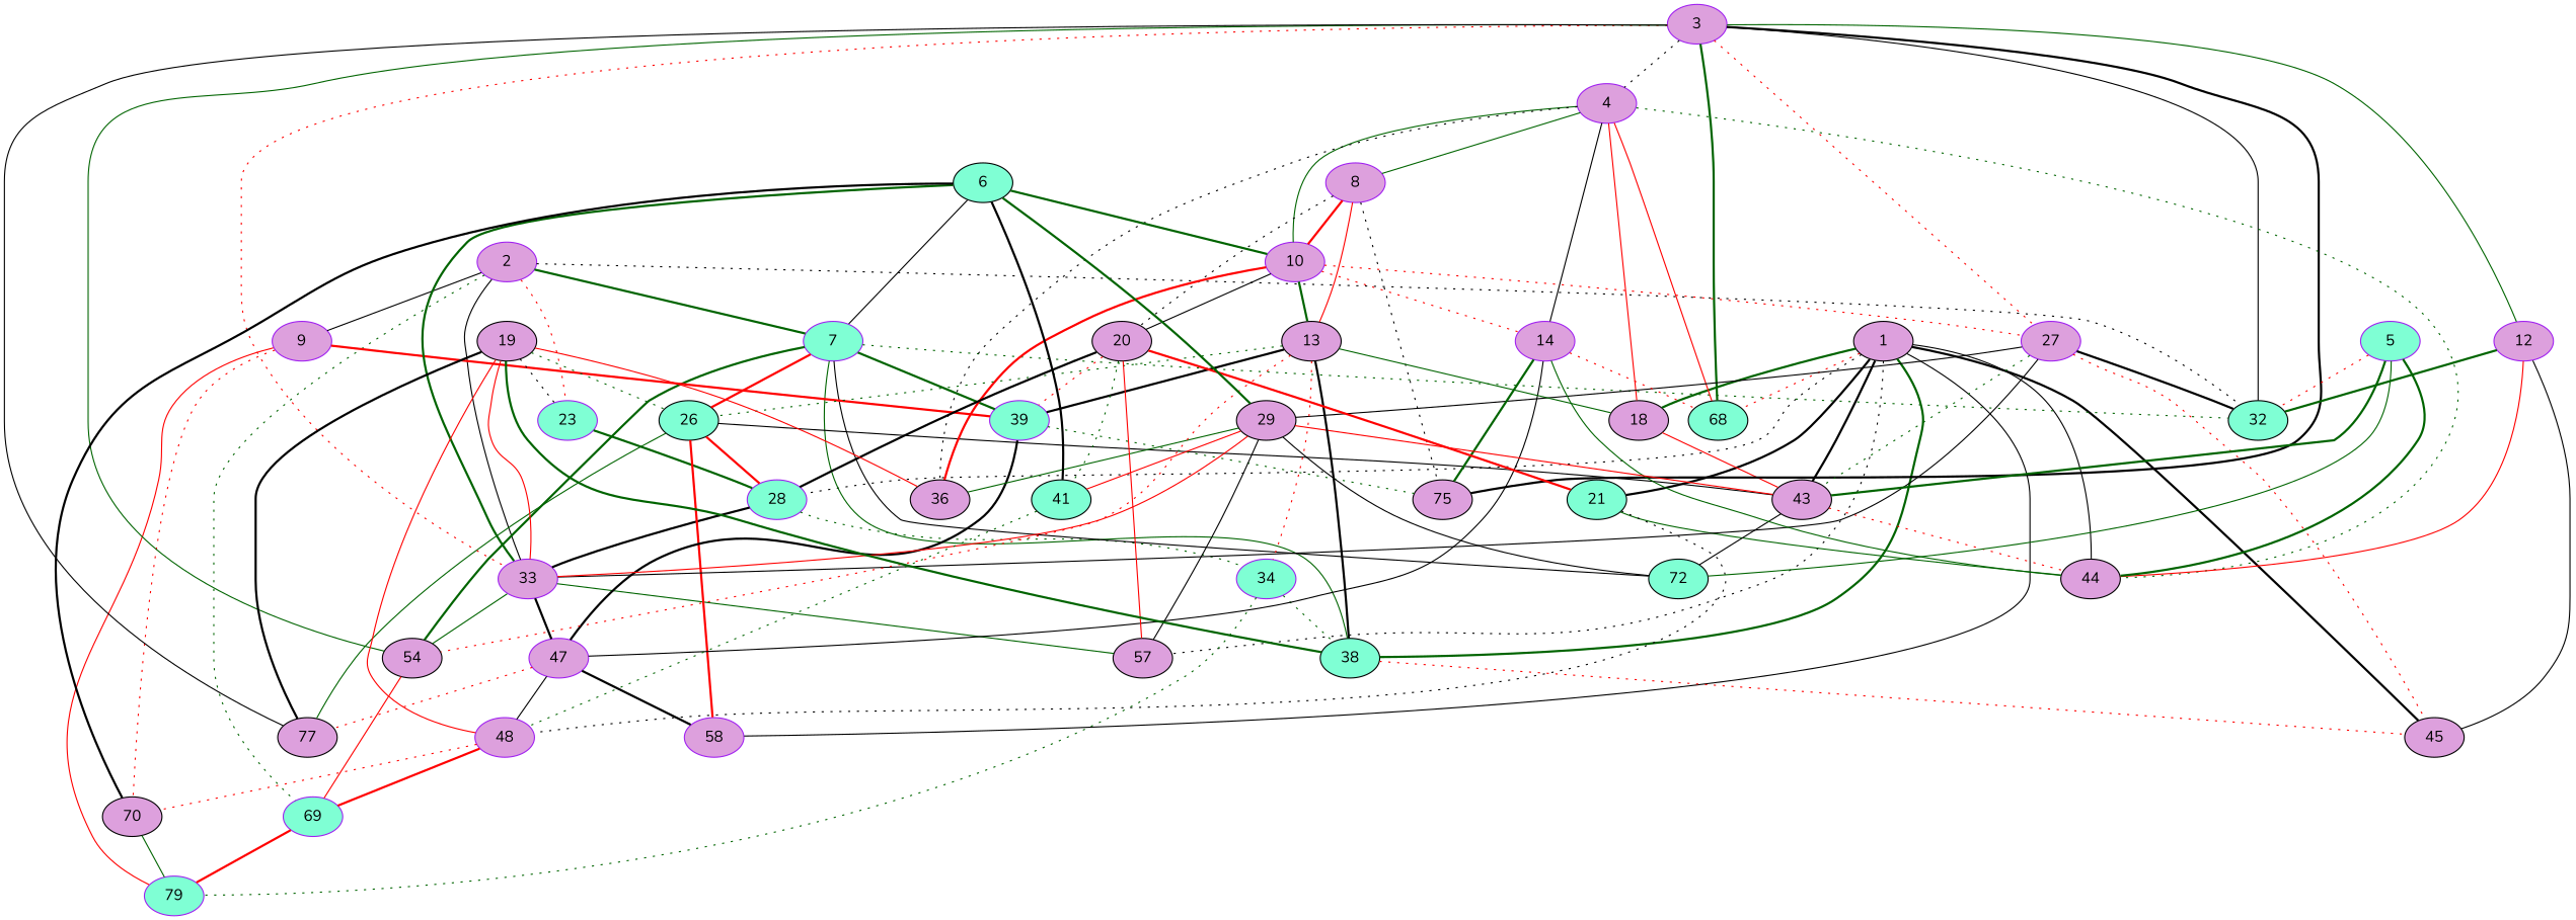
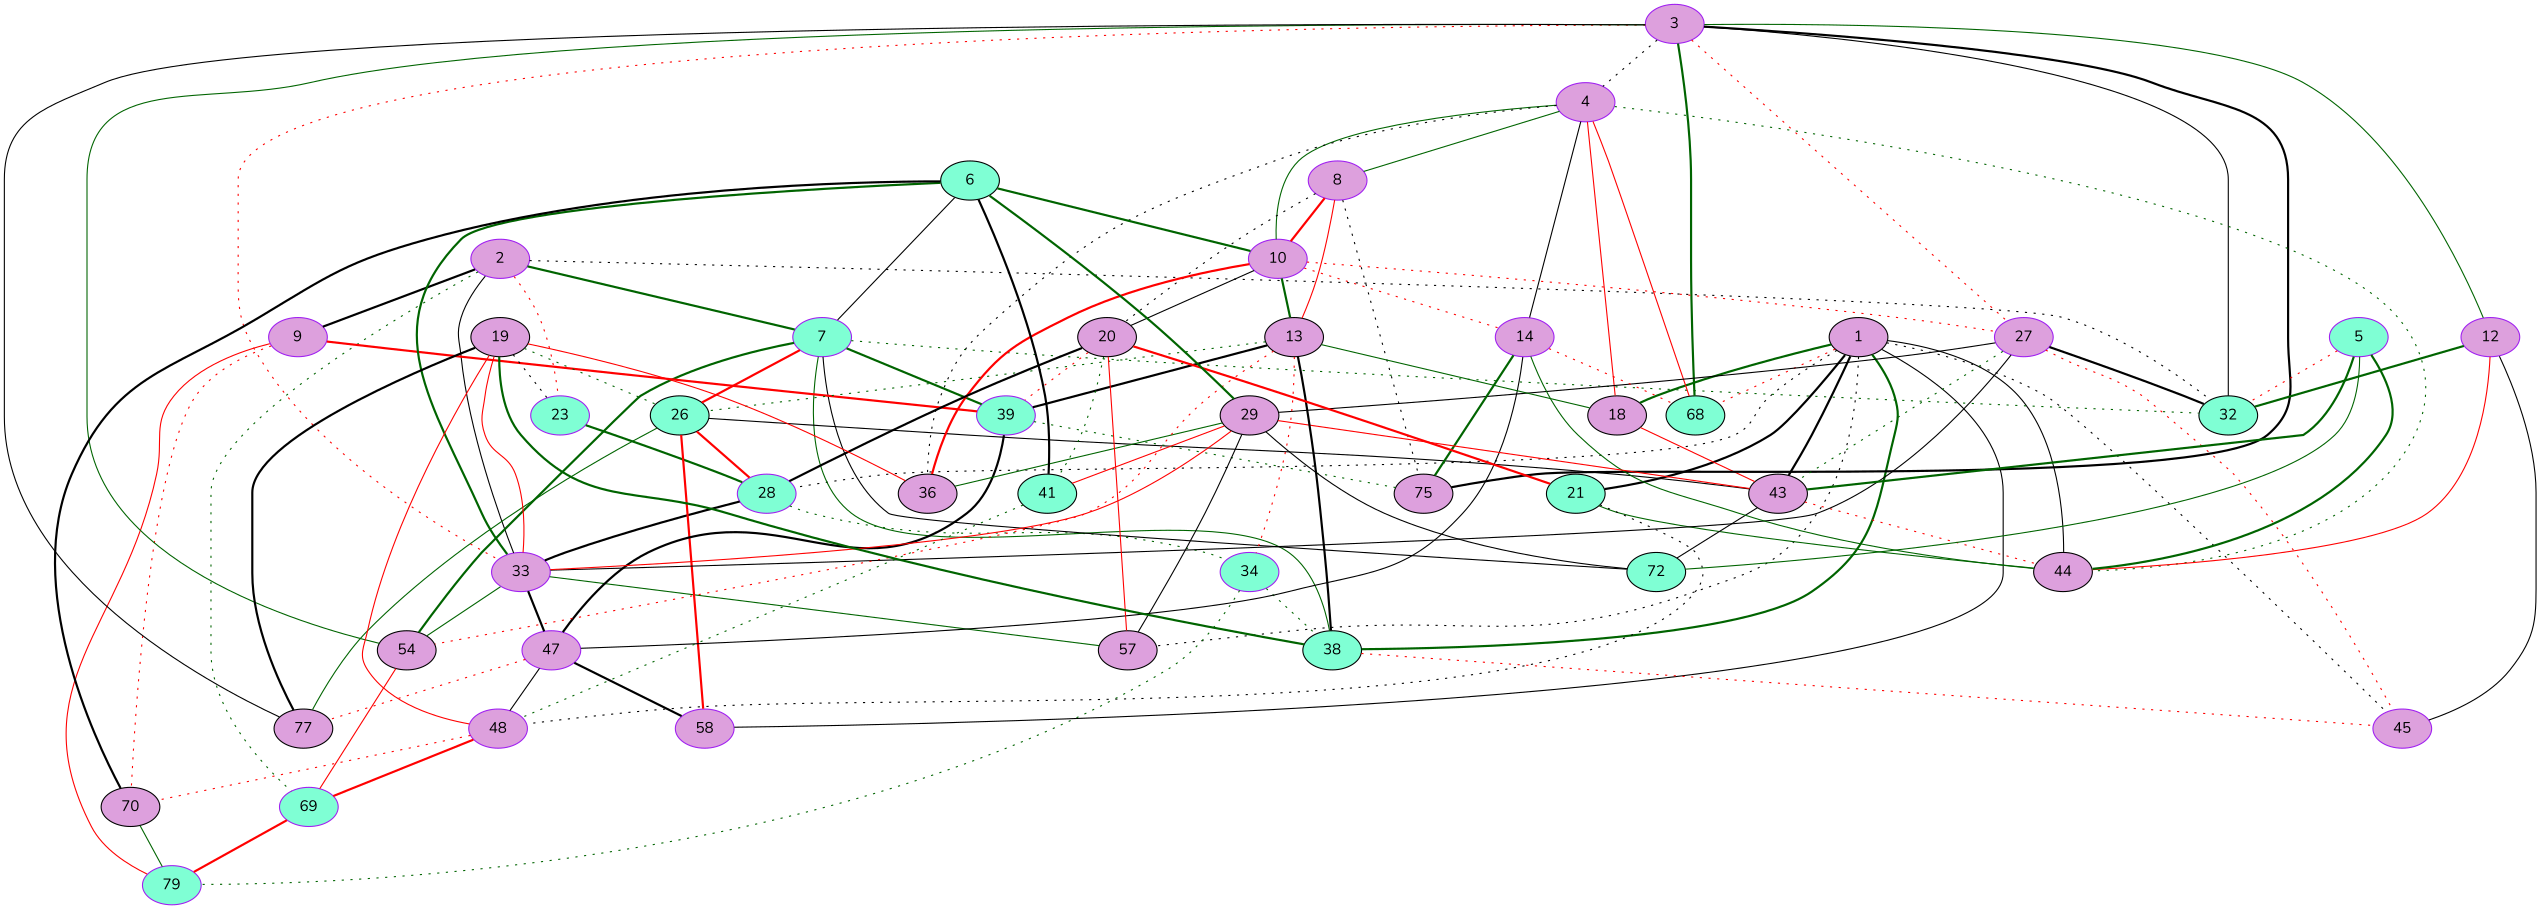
  graph {
    fontname=Nunito
    node [color=black fillcolor=plum fontname=Nunito style=filled]
    edge [color=black fontname=Nunito style=solid]
    1 [super="+11+25"]
    18
    21 [fillcolor=aquamarine]
    28 [color=purple fillcolor=aquamarine super="+31"]
    38 [fillcolor=aquamarine super="+74"]
    43 [super="+59+55"]
    44 [super="+50+83"]
-   45
+   45 [color=purple]
    57
    58 [color=purple]
    68 [fillcolor=aquamarine]
    48 [color=purple super="+52"]
    33 [color=purple super="+51+35"]
    34 [color=purple fillcolor=aquamarine]
    72 [fillcolor=aquamarine]
    2 [color=purple super="+22"]
    7 [color=purple fillcolor=aquamarine super="+66+81"]
    9 [color=purple]
    23 [color=purple fillcolor=aquamarine]
    32 [fillcolor=aquamarine super="+40"]
    69 [color=purple fillcolor=aquamarine]
    54 [super="+62"]
    26 [fillcolor=aquamarine super="+63"]
    39 [color=purple fillcolor=aquamarine super="+56"]
    70
    79 [color=purple fillcolor=aquamarine]
    47 [color=purple super="+71"]
    3 [color=purple super="+61+15"]
    4 [color=purple super="+86+76"]
    12 [color=purple]
    27 [color=purple super="+64+65"]
    75
    77
    8 [color=purple super="+17"]
    10 [color=purple super="+85+49"]
    14 [color=purple super="+30"]
    36
    29 [super="+53"]
    13 [super="+24+67"]
    20 [super="+37"]
    5 [color=purple fillcolor=aquamarine]
    6 [fillcolor=aquamarine super="+73"]
    41 [fillcolor=aquamarine]
    19 [super="+42"]
    1 -- 18 [color=darkgreen style=bold]
    1 -- 21 [style=bold]
    1 -- 28 [style=dotted]
    1 -- 38 [color=darkgreen style=bold]
    1 -- 43 [style=bold weight=2]
    1 -- 44 [weight=2]
-   1 -- 45 [style=bold]
+   1 -- 45 [style=dotted]
    1 -- 57 [style=dotted]
    1 -- 58
    1 -- 68 [color=red style=dotted]
    18 -- 43 [color=red]
    21 -- 44 [color=darkgreen]
    21 -- 48 [style=dotted]
    28 -- 33 [style=bold]
    28 -- 34 [color=darkgreen style=dotted]
    38 -- 45 [color=red style=dotted]
    43 -- 44 [color=red style=dotted]
    43 -- 72
    48 -- 69 [color=red style=bold]
    48 -- 70 [color=red style=dotted]
    33 -- 57 [color=darkgreen]
    33 -- 54 [color=darkgreen]
    33 -- 47 [style=bold]
    34 -- 38 [color=darkgreen style=dotted]
    34 -- 79 [color=darkgreen style=dotted]
    2 -- 33
    2 -- 7 [color=darkgreen style=bold]
-   2 -- 9
+   2 -- 9 [style=bold]
    2 -- 23 [color=red style=dotted]
    2 -- 32 [style=dotted]
    2 -- 69 [color=darkgreen style=dotted]
    7 -- 38 [color=darkgreen]
    7 -- 72
    7 -- 32 [color=darkgreen style=dotted]
    7 -- 54 [color=darkgreen style=bold]
    7 -- 26 [color=red style=bold]
    7 -- 39 [color=darkgreen style=bold]
    9 -- 39 [color=red style=bold]
    9 -- 70 [color=red style=dotted]
    9 -- 79 [color=red]
    23 -- 28 [color=darkgreen style=bold]
    69 -- 79 [color=red style=bold]
    54 -- 69 [color=red]
    26 -- 28 [color=red style=bold]
    26 -- 43
    26 -- 58 [color=red style=bold weight=2]
    26 -- 77 [color=darkgreen]
    39 -- 47 [style=bold]
    39 -- 75 [color=darkgreen style=dotted]
    70 -- 79 [color=darkgreen]
    47 -- 58 [style=bold]
    47 -- 48
    47 -- 77 [color=red style=dotted]
    3 -- 68 [color=darkgreen style=bold]
    3 -- 33 [color=red style=dotted]
    3 -- 32
    3 -- 54 [color=darkgreen weight=2]
    3 -- 4 [style=dotted]
    3 -- 12 [color=darkgreen]
    3 -- 27 [color=red style=dotted]
    3 -- 75 [style=bold]
    3 -- 77
    4 -- 18 [color=red]
    4 -- 44 [color=darkgreen style=dotted]
    4 -- 68 [color=red]
    4 -- 8 [color=darkgreen]
    4 -- 10 [color=darkgreen]
    4 -- 14
    4 -- 36 [style=dotted]
    12 -- 44 [color=red]
    12 -- 45
    12 -- 32 [color=darkgreen style=bold]
    27 -- 43 [color=darkgreen style=dotted weight=2]
    27 -- 45 [color=red style=dotted]
    27 -- 33
    27 -- 32 [style=bold]
    27 -- 29
    8 -- 75 [style=dotted]
    8 -- 10 [color=red style=bold]
    8 -- 13 [color=red]
    8 -- 20 [style=dotted weight=2]
    10 -- 27 [color=red style=dotted]
    10 -- 14 [color=red style=dotted]
    10 -- 36 [color=red style=bold]
    10 -- 13 [color=darkgreen style=bold]
    10 -- 20
    14 -- 44 [color=darkgreen]
    14 -- 68 [color=red style=dotted]
    14 -- 47
    14 -- 75 [color=darkgreen style=bold]
    29 -- 43 [color=red]
    29 -- 57
    29 -- 33 [color=red]
    29 -- 72
    29 -- 36 [color=darkgreen]
    29 -- 41 [color=red]
    13 -- 18 [color=darkgreen]
    13 -- 38 [style=bold]
    13 -- 34 [color=red style=dotted]
    13 -- 54 [color=red style=dotted]
    13 -- 26 [color=darkgreen style=dotted]
    13 -- 39 [style=bold]
    20 -- 21 [color=red style=bold]
    20 -- 28 [style=bold]
    20 -- 57 [color=red]
    20 -- 39 [color=red style=dotted]
    20 -- 41 [color=darkgreen style=dotted]
    5 -- 43 [color=darkgreen style=bold]
    5 -- 44 [color=darkgreen style=bold]
    5 -- 72 [color=darkgreen]
    5 -- 32 [color=red style=dotted]
    6 -- 33 [color=darkgreen style=bold]
    6 -- 7
    6 -- 70 [style=bold]
    6 -- 10 [color=darkgreen style=bold]
    6 -- 29 [color=darkgreen style=bold]
    6 -- 41 [style=bold]
    41 -- 48 [color=darkgreen style=dotted]
    19 -- 38 [color=darkgreen style=bold]
    19 -- 48 [color=red]
    19 -- 33 [color=red]
    19 -- 23 [style=dotted weight=2]
    19 -- 26 [color=darkgreen style=dotted]
    19 -- 77 [style=bold]
    19 -- 36 [color=red]
  }
